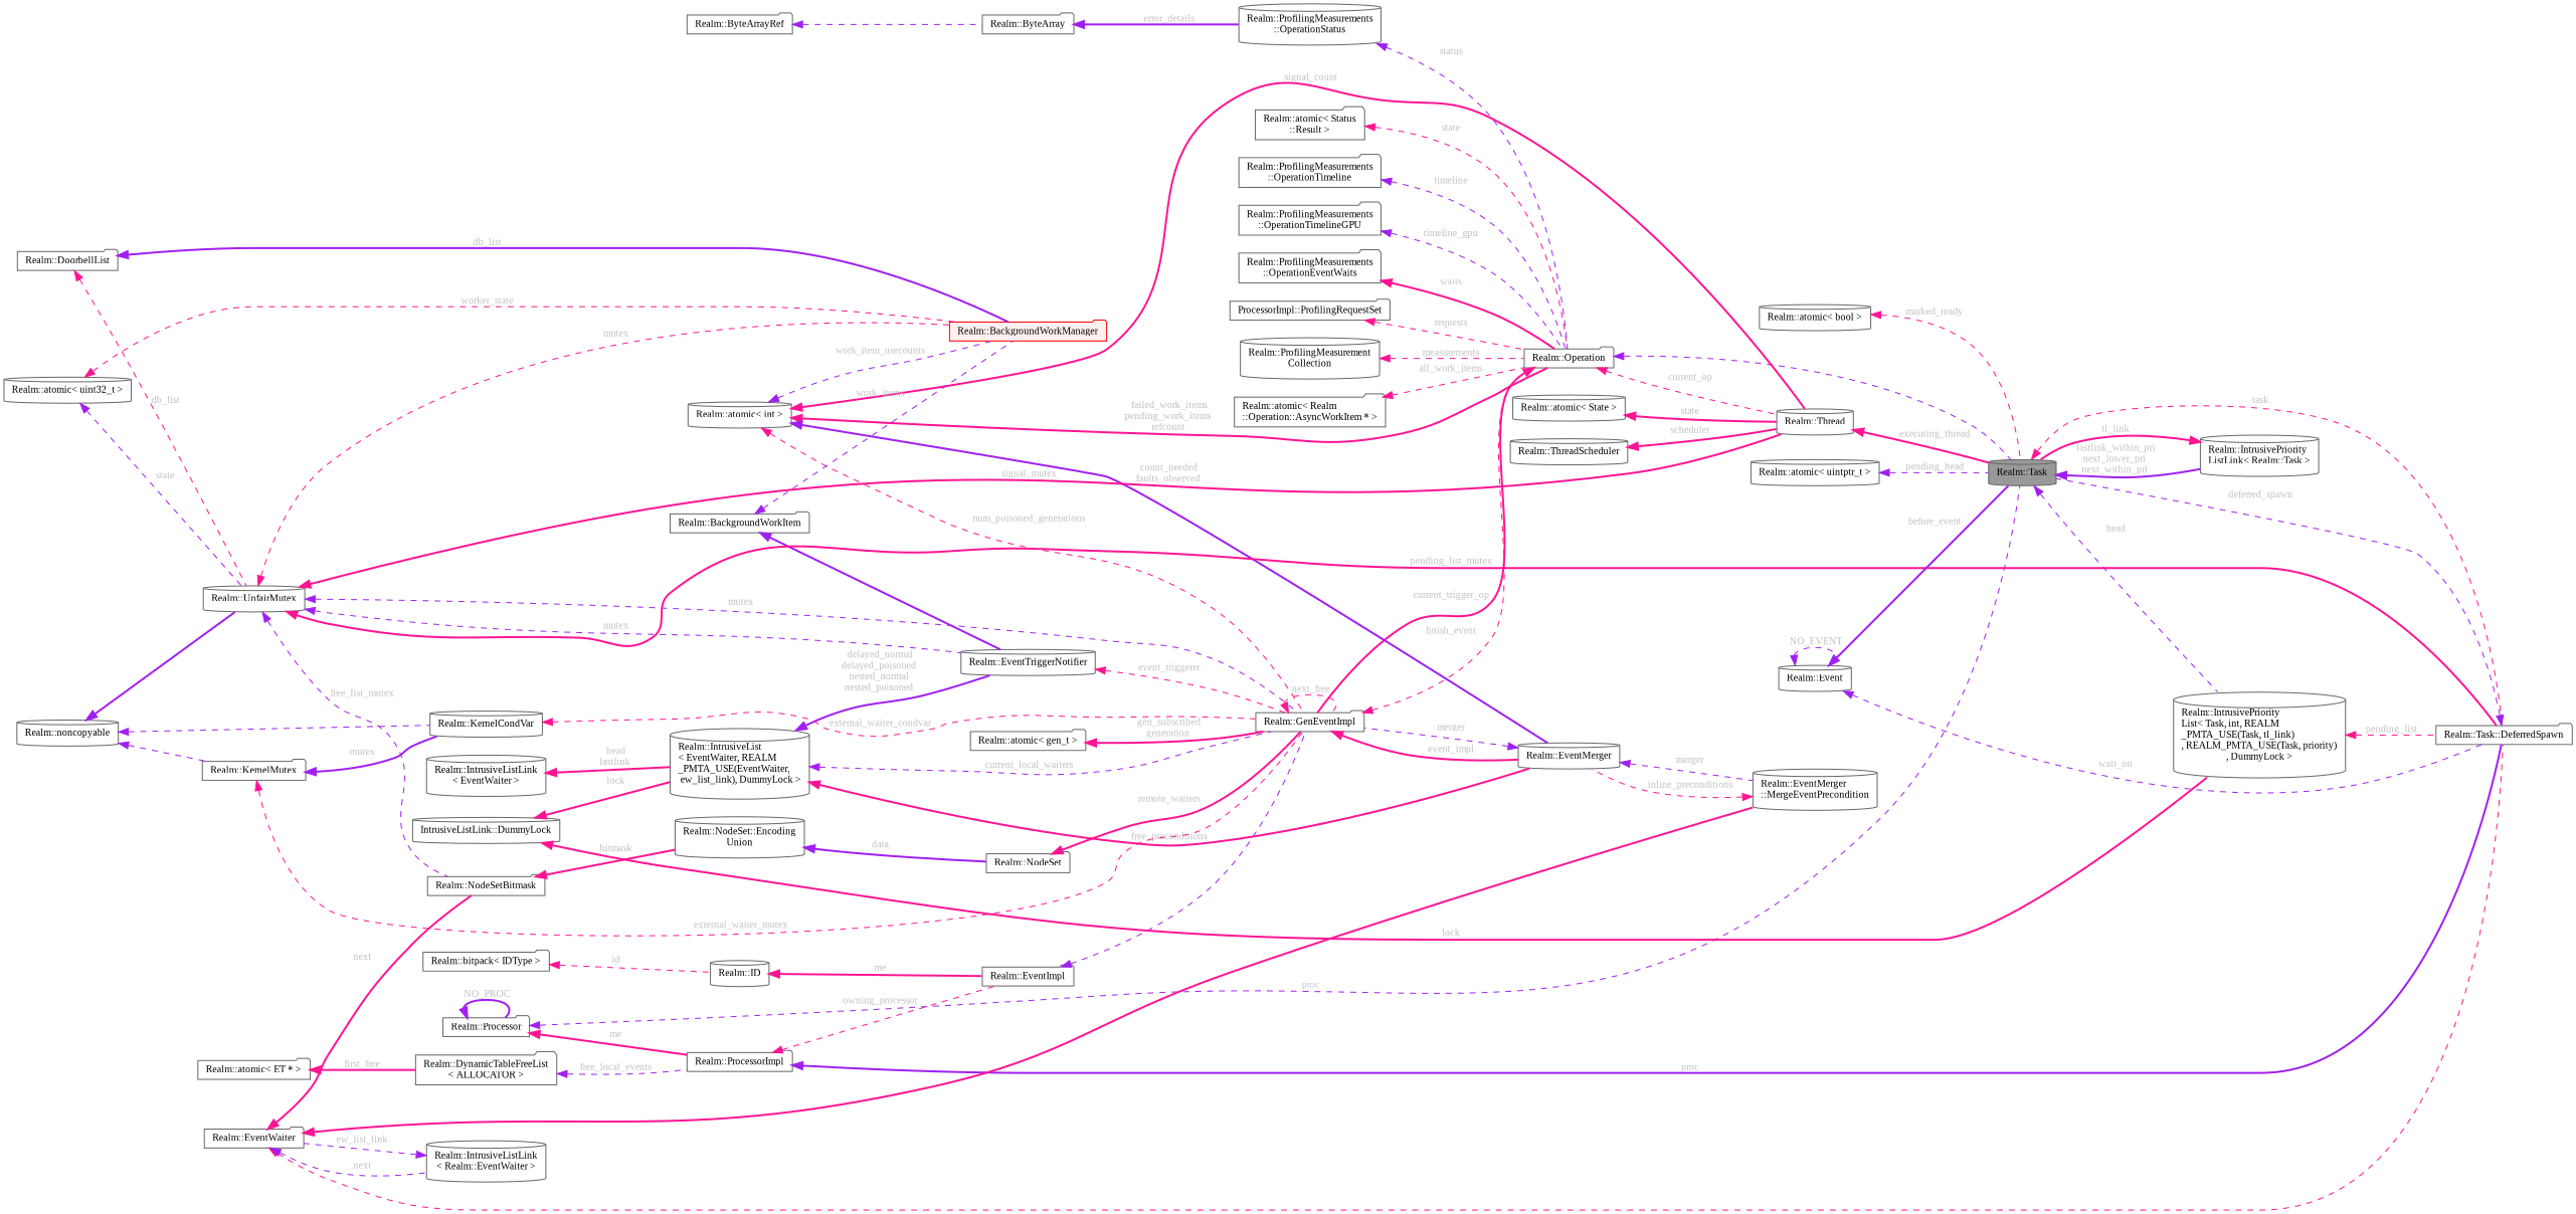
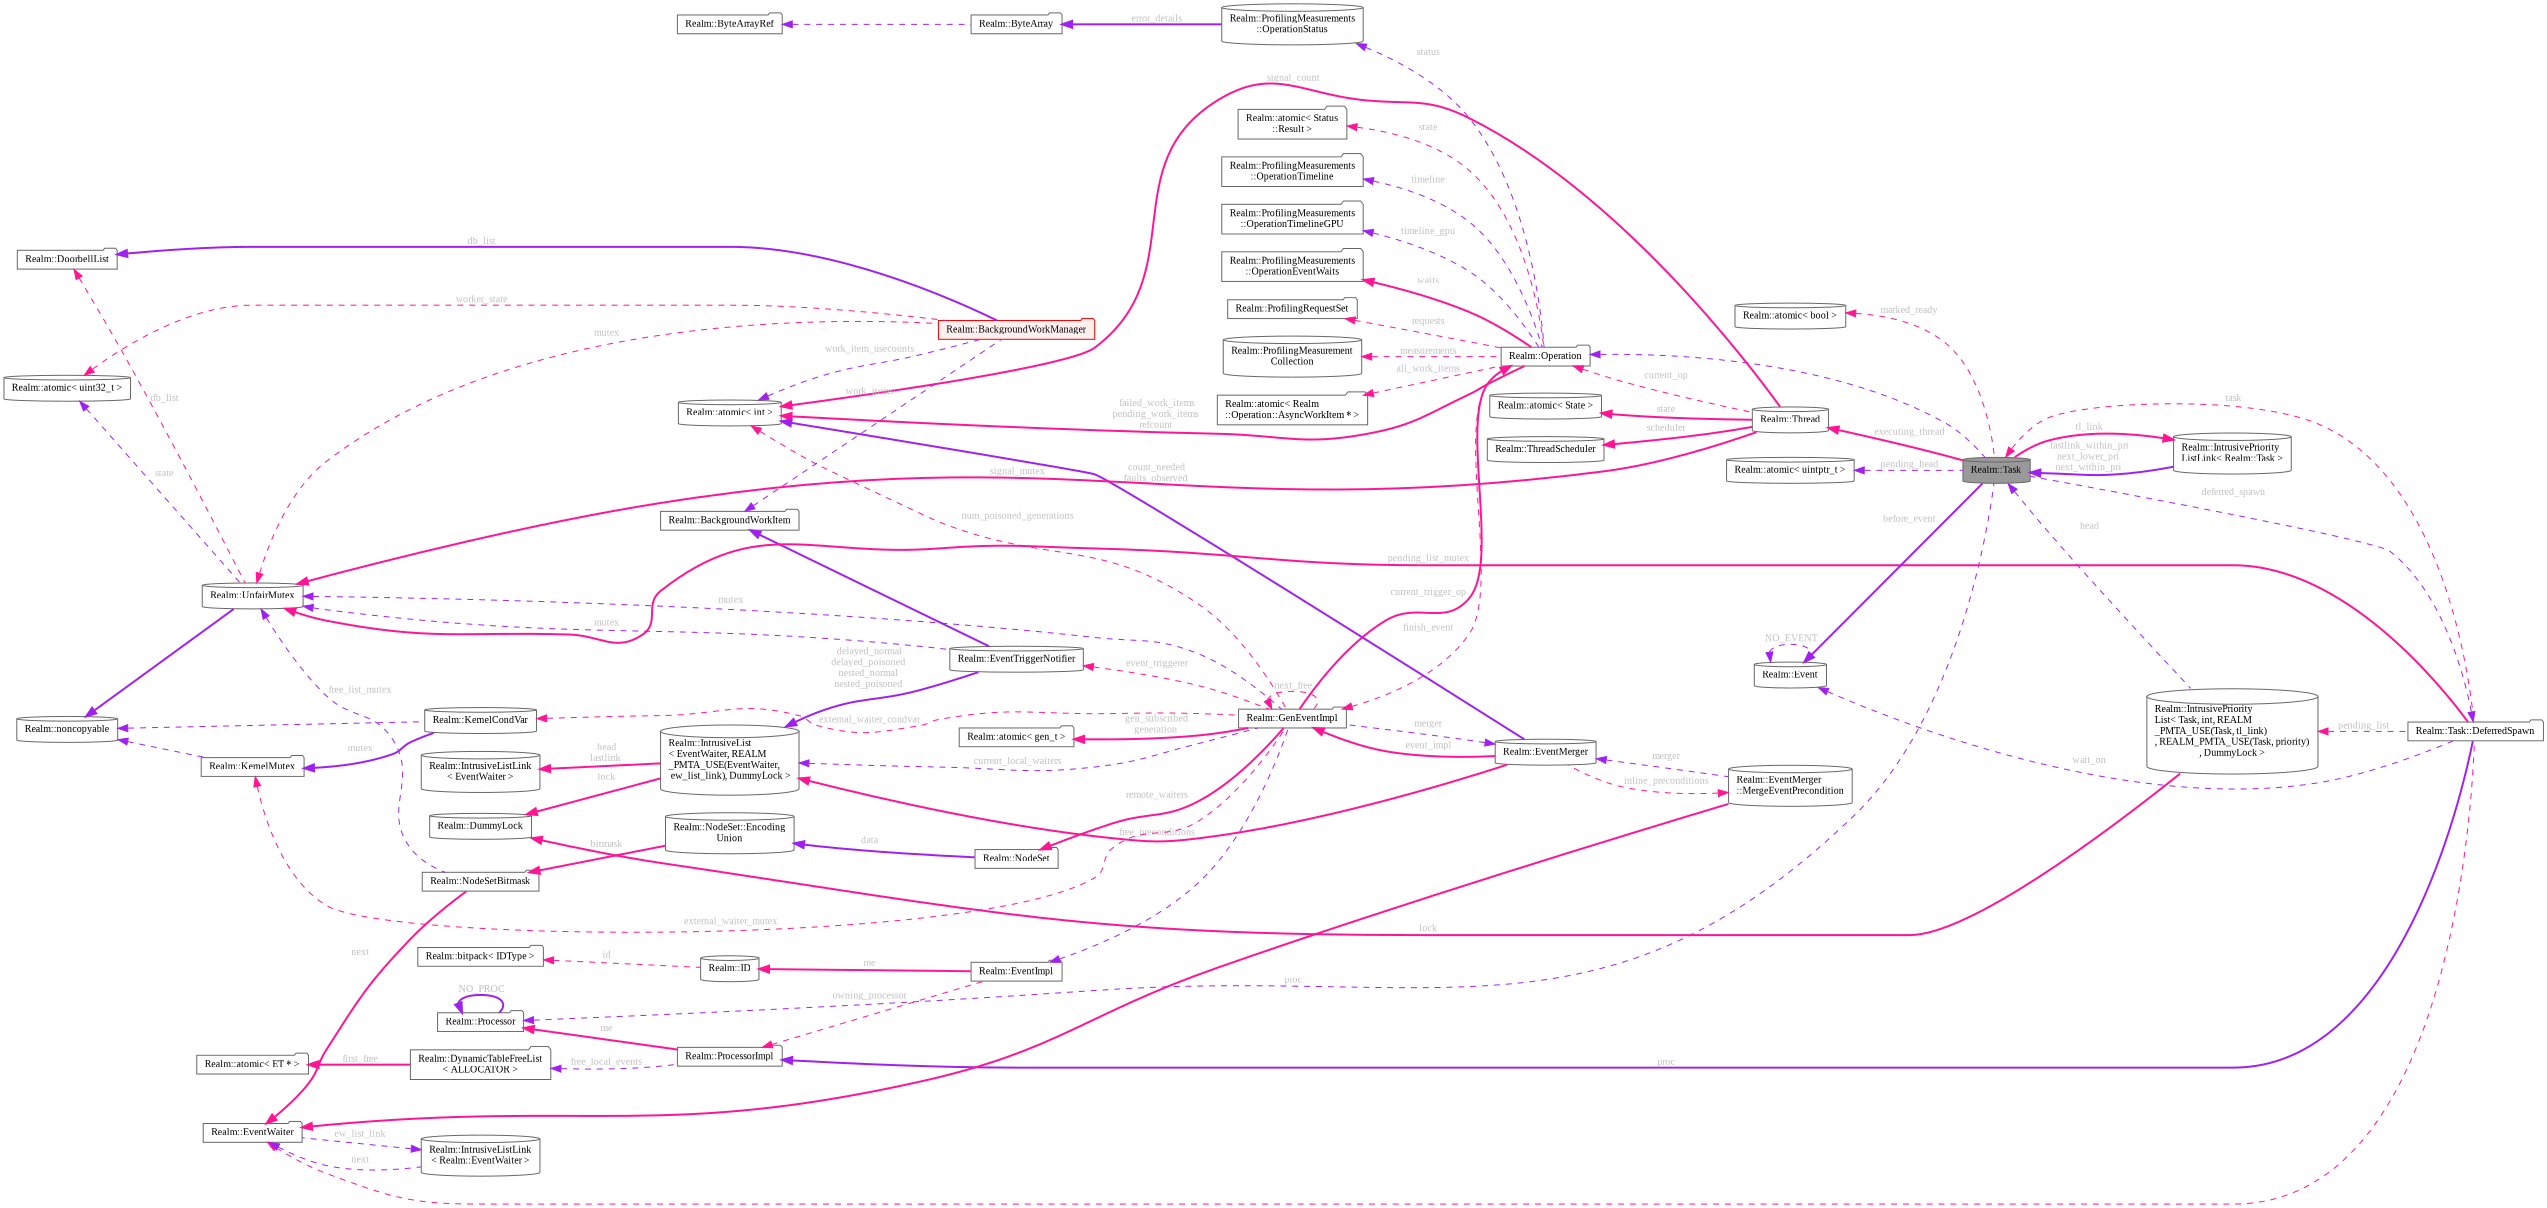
  digraph {
    fontname="Liberation Serif"
    rankdir=LR
    node [color=gray40 fillcolor=white fontname="Liberation Serif" fontsize=10 shape=cylinder style=filled]
    edge [color=deeppink dir=back fontcolor=grey fontname="Liberation Serif" fontsize=10 labelfontname=Helvetica labelfontsize=10 style=dashed]
    n1 [fillcolor=grey60 fontcolor=black height=0.2 label="Realm::Task" width=0.4]
    n2 [height=0.2 label="Realm::IntrusivePriority\lListLink\< Realm::Task \>" width=0.4]
    n3 [height=0.2 label="Realm::Task::DeferredSpawn" shape=folder width=0.4]
    n4 [height=0.2 label="Realm::IntrusivePriority\lList\< Task, int, REALM\l_PMTA_USE(Task, tl_link)\l, REALM_PMTA_USE(Task, priority)\l, DummyLock \>" width=0.4]
    n5 [height=0.2 label="Realm::Operation" shape=folder width=0.4]
    n6 [height=0.2 label="Realm::GenEventImpl" shape=folder width=0.4]
    n7 [height=0.2 label="Realm::Thread" width=0.4]
    n8 [height=0.2 label="Realm::EventMerger" width=0.4]
    n9 [height=0.2 label="Realm::EventMerger\l::MergeEventPrecondition" width=0.4]
    n10 [height=0.2 label="Realm::EventImpl" shape=folder width=0.4]
    n11 [height=0.2 label="Realm::ID" width=0.4]
    n12 [height=0.2 label="Realm::bitpack\< IDType \>" shape=folder width=0.4]
    n13 [height=0.2 label="Realm::ProcessorImpl" shape=folder width=0.4]
    n14 [height=0.2 label="Realm::DynamicTableFreeList\l\< ALLOCATOR \>" shape=folder width=0.4]
    n15 [height=0.2 label="Realm::atomic\< ET * \>" shape=folder width=0.4]
    n16 [height=0.2 label="Realm::Processor" shape=folder width=0.4]
    n17 [height=0.2 label="Realm::atomic\< gen_t \>" shape=folder width=0.4]
    n18 [height=0.2 label="Realm::atomic\< int \>" width=0.4]
    n19 [color=red fillcolor="#FFF0F0" height=0.2 label="Realm::BackgroundWorkManager" shape=folder width=0.4]
    n20 [height=0.2 label="Realm::EventWaiter" shape=folder width=0.4]
    n21 [height=0.2 label="Realm::IntrusiveListLink\l\< Realm::EventWaiter \>" width=0.4]
    n22 [height=0.2 label="Realm::NodeSetBitmask" shape=folder width=0.4]
    n23 [height=0.2 label="Realm::IntrusiveListLink\l\< EventWaiter \>" width=0.4]
    n24 [height=0.2 label="Realm::IntrusiveList\l\< EventWaiter, REALM\l_PMTA_USE(EventWaiter,\l ew_list_link), DummyLock \>" width=0.4]
    n25 [height=0.2 label="Realm::EventTriggerNotifier" width=0.4]
-   n26 [height=0.2 label="IntrusiveListLink::DummyLock" width=0.4]
+   n26 [height=0.2 label="Realm::DummyLock" width=0.4]
    n27 [height=0.2 label="Realm::BackgroundWorkItem" shape=folder width=0.4]
    n28 [height=0.2 label="Realm::UnfairMutex" width=0.4]
    n29 [height=0.2 label="Realm::NodeSet::Encoding\lUnion" width=0.4]
    n30 [height=0.2 label="Realm::noncopyable" width=0.4]
    n31 [height=0.2 label="Realm::KernelMutex" shape=folder width=0.4]
    n32 [height=0.2 label="Realm::KernelCondVar" width=0.4]
    n33 [height=0.2 label="Realm::atomic\< uint32_t \>" width=0.4]
    n34 [height=0.2 label="Realm::DoorbellList" shape=folder width=0.4]
    n35 [height=0.2 label="Realm::atomic\< uintptr_t \>" width=0.4]
    n36 [height=0.2 label="Realm::NodeSet" shape=folder width=0.4]
    n37 [height=0.2 label="Realm::atomic\< Status\l::Result \>" shape=folder width=0.4]
    n38 [height=0.2 label="Realm::ProfilingMeasurements\l::OperationStatus" width=0.4]
    n39 [height=0.2 label="Realm::ByteArray" shape=folder width=0.4]
    n40 [height=0.2 label="Realm::ByteArrayRef" shape=folder width=0.4]
    n41 [height=0.2 label="Realm::ProfilingMeasurements\l::OperationTimeline" shape=folder width=0.4]
    n42 [height=0.2 label="Realm::ProfilingMeasurements\l::OperationTimelineGPU" shape=folder width=0.4]
    n43 [height=0.2 label="Realm::ProfilingMeasurements\l::OperationEventWaits" shape=folder width=0.4]
-   n44 [height=0.2 label="ProcessorImpl::ProfilingRequestSet" shape=folder width=0.4]
+   n44 [height=0.2 label="Realm::ProfilingRequestSet" shape=folder width=0.4]
    n45 [height=0.2 label="Realm::ProfilingMeasurement\lCollection" width=0.4]
    n46 [height=0.2 label="Realm::atomic\< Realm\l::Operation::AsyncWorkItem * \>" shape=folder width=0.4]
    n47 [height=0.2 label="Realm::Event" width=0.4]
    n48 [height=0.2 label="Realm::atomic\< State \>" width=0.4]
    n49 [height=0.2 label="Realm::ThreadScheduler" width=0.4]
    n50 [height=0.2 label="Realm::atomic\< bool \>" width=0.4]
    n1 -> n2 [color=purple label=" lastlink_within_pri\nnext_lower_pri\nnext_within_pri" style=bold]
    n1 -> n3 [label=" task"]
    n1 -> n4 [color=purple label=" head"]
    n2 -> n1 [label=" tl_link" style=bold]
    n3 -> n1 [color=purple label=" deferred_spawn"]
    n4 -> n3 [label=" pending_list"]
    n5 -> n1 [color=purple fontcolor=""]
    n5 -> n6 [label=" current_trigger_op" style=bold]
    n5 -> n7 [label=" current_op"]
    n6 -> n5 [label=" finish_event"]
    n6 -> n6 [label=" next_free"]
    n6 -> n8 [label=" event_impl" style=bold]
    n7 -> n1 [label=" executing_thread" style=bold]
    n8 -> n6 [color=purple label=" merger"]
    n8 -> n9 [color=purple label=" merger"]
    n9 -> n8 [label=" inline_preconditions"]
    n10 -> n6 [color=purple fontcolor=""]
    n11 -> n10 [label=" me" style=bold]
    n12 -> n11 [label=" id"]
    n13 -> n3 [color=purple label=" proc" style=bold]
    n13 -> n10 [label=" owning_processor"]
    n14 -> n13 [color=purple label=" free_local_events"]
    n15 -> n14 [label=" first_free" style=bold]
    n16 -> n1 [color=purple label=" proc"]
    n16 -> n13 [label=" me" style=bold]
    n16 -> n16 [color=purple label=" NO_PROC" style=bold]
    n17 -> n6 [label=" gen_subscribed\ngeneration" style=bold]
    n18 -> n5 [label=" failed_work_items\npending_work_items\nrefcount" style=bold]
    n18 -> n6 [label=" num_poisoned_generations"]
    n18 -> n7 [label=" signal_count" style=bold]
    n18 -> n8 [color=purple label=" count_needed\nfaults_observed" style=bold]
    n18 -> n19 [color=purple label=" work_item_usecounts"]
    n20 -> n3 [fontcolor=""]
    n20 -> n9 [style=bold fontcolor=""]
    n20 -> n21 [color=purple label=" next"]
    n20 -> n22 [label=" next" style=bold]
    n21 -> n20 [color=purple label=" ew_list_link"]
    n22 -> n29 [label=" bitmask" style=bold]
    n23 -> n24 [label=" head\nlastlink" style=bold]
    n24 -> n6 [color=purple label=" current_local_waiters"]
    n24 -> n8 [label=" free_preconditions" style=bold]
    n24 -> n25 [color=purple label=" delayed_normal\ndelayed_poisoned\nnested_normal\nnested_poisoned" style=bold]
    n25 -> n6 [label=" event_triggerer"]
    n26 -> n4 [label=" lock" style=bold]
    n26 -> n24 [label=" lock" style=bold]
    n27 -> n19 [color=purple label=" work_items"]
    n27 -> n25 [color=purple style=bold fontcolor=""]
    n28 -> n3 [label=" pending_list_mutex" style=bold]
    n28 -> n6 [color=purple label=" mutex"]
    n28 -> n7 [label=" signal_mutex" style=bold]
    n28 -> n19 [label=" mutex"]
    n28 -> n22 [color=purple label=" free_list_mutex"]
    n28 -> n25 [color=purple label=" mutex"]
    n29 -> n36 [color=purple label=" data" style=bold]
    n30 -> n28 [color=purple style=bold fontcolor=""]
    n30 -> n31 [color=purple fontcolor=""]
    n30 -> n32 [color=purple fontcolor=""]
    n31 -> n6 [label=" external_waiter_mutex"]
    n31 -> n32 [color=purple label=" mutex" style=bold]
    n32 -> n6 [label=" external_waiter_condvar"]
    n33 -> n19 [label=" worker_state"]
    n33 -> n28 [color=purple label=" state"]
    n34 -> n19 [color=purple label=" db_list" style=bold]
    n34 -> n28 [label=" db_list"]
    n35 -> n1 [color=purple label=" pending_head"]
    n36 -> n6 [label=" remote_waiters" style=bold]
    n37 -> n5 [label=" state"]
    n38 -> n5 [color=purple label=" status"]
    n39 -> n38 [color=purple label=" error_details" style=bold]
    n40 -> n39 [color=purple fontcolor=""]
    n41 -> n5 [color=purple label=" timeline"]
    n42 -> n5 [color=purple label=" timeline_gpu"]
    n43 -> n5 [label=" waits" style=bold]
    n44 -> n5 [label=" requests"]
    n45 -> n5 [label=" measurements"]
    n46 -> n5 [label=" all_work_items"]
    n47 -> n1 [color=purple label=" before_event" style=bold]
    n47 -> n3 [color=purple label=" wait_on"]
    n47 -> n47 [color=purple label=" NO_EVENT"]
    n48 -> n7 [label=" state" style=bold]
    n49 -> n7 [label=" scheduler" style=bold]
    n50 -> n1 [label=" marked_ready"]
  }
